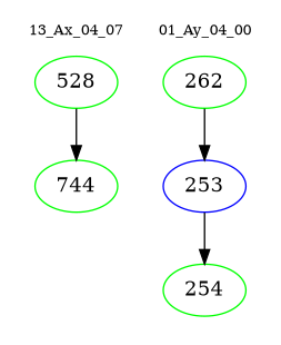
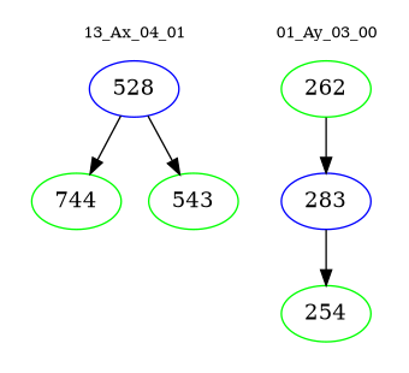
  digraph {
    node [color=green]
    edge [color=black]
-   n1 [label=528]
+   n1 [color=blue label=528]
    n2 [label=744]
-   n4 [color=blue label=253]
+   n3 [label=543]
+   n4 [color=blue label=283]
    n5 [label=254]
    n6 [label=262]
    subgraph cluster_1 {
      color=white
      fontsize=10
-     label="13_Ax_04_07"
+     label="13_Ax_04_01"
      n1
      n2
+     n3
    }
    subgraph cluster_2 {
      color=white
      fontsize=10
-     label="01_Ay_04_00"
+     label="01_Ay_03_00"
      n4
      n5
      n6
    }
    n1 -> n2
+   n1 -> n3
    n4 -> n5
    n6 -> n4
  }
